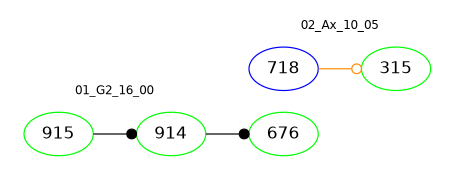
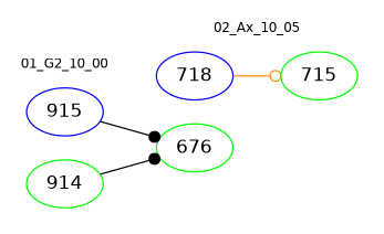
  digraph {
    fontname="DejaVu Sans"
    rankdir=LR
    node [color=green fontname="DejaVu Sans"]
    edge [arrowhead=dot color=black fontname="DejaVu Sans"]
    n1 [color=blue label=718]
    n2 [label=676]
-   n3 [label=315]
-   n4 [label=915]
+   n3 [label=715]
+   n4 [color=blue label=915]
    n5 [label=914]
    subgraph cluster_1 {
      color=white
      fontsize=10
      label="02_Ax_10_05"
      n1
      n2
      n3
    }
    subgraph cluster_2 {
      color=white
      fontsize=10
-     label="01_G2_16_00"
+     label="01_G2_10_00"
      n4
      n5
    }
    n1 -> n3 [arrowhead=odot color=darkorange]
-   n4 -> n5
+   n4 -> n2
    n5 -> n2
  }
